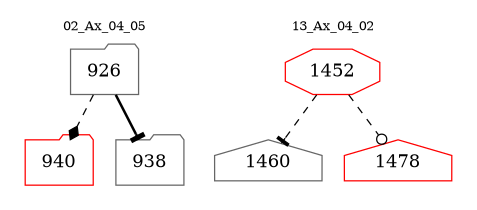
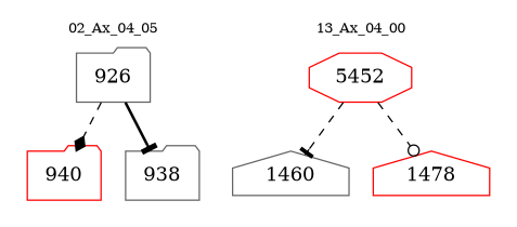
  digraph {
    node [color=gray40 shape=folder]
    edge [arrowhead=tee color=black style=dashed]
    n1 [label=926]
    n2 [color=red label=940]
    n3 [label=938]
-   n4 [color=red label=1452 shape=octagon]
+   n4 [color=red label=5452 shape=octagon]
    n5 [label=1460 shape=house]
    n6 [color=red label=1478 shape=house]
    subgraph cluster_1 {
      color=white
      fontsize=10
      label="02_Ax_04_05"
      n1
      n2
      n3
    }
    subgraph cluster_2 {
      color=white
      fontsize=10
-     label="13_Ax_04_02"
+     label="13_Ax_04_00"
      n4
      n5
      n6
    }
    n1 -> n2 [arrowhead=diamond]
    n1 -> n3 [style=bold]
    n4 -> n5
    n4 -> n6 [arrowhead=odot]
  }
